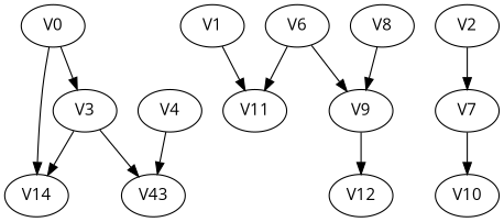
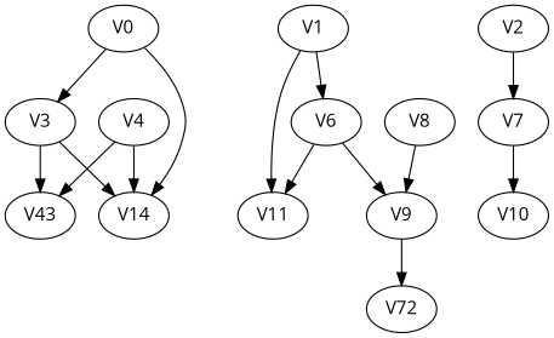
  strict digraph {
    concentrate=True
    fontname="Open Sans"
    node [fontname="Open Sans"]
    edge [fontname="Open Sans"]
    V0
    V3
    V14
    n4 [label=V43]
    V1
    V6
    V11
    V9
    V2
    V7
    V10
    V4
    V8
-   V12
+   V12 [label=V72]
    V0 -> V3
    V0 -> V14
    V3 -> V14
    V3 -> n4
+   V1 -> V6
    V1 -> V11
    V6 -> V11
    V6 -> V9
    V9 -> V12
    V2 -> V7
    V7 -> V10
+   V4 -> V14
    V4 -> n4
    V8 -> V9
  }
